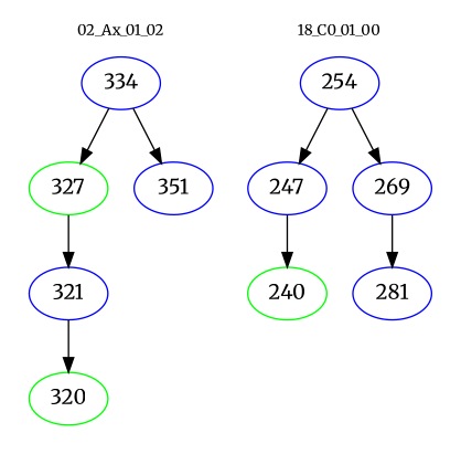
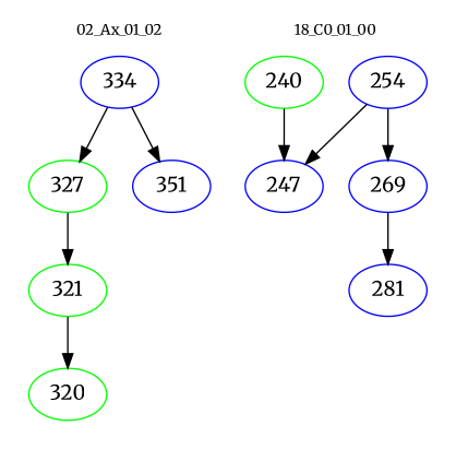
  digraph {
    fontname=Merriweather
    node [color=blue fontname=Merriweather]
    edge [color=black fontname=Merriweather]
    n1 [color=green label=327]
    n2 [label=334]
-   n3 [label=321]
+   n3 [color=green label=321]
    n4 [label=351]
    n5 [color=green label=320]
    n6 [label=254]
    n7 [label=247]
    n8 [label=269]
    n9 [color=green label=240]
    n10 [label=281]
    subgraph cluster_1 {
      color=white
      fontsize=10
      label="02_Ax_01_02"
      n1
      n2
      n3
      n4
      n5
    }
    subgraph cluster_2 {
      color=white
      fontsize=10
      label="18_C0_01_00"
      n6
      n7
      n8
      n9
      n10
    }
    n1 -> n3
    n2 -> n1
    n2 -> n4
    n3 -> n5
    n6 -> n7
    n6 -> n8
-   n7 -> n9
+   n9 -> n7
    n8 -> n10
  }
